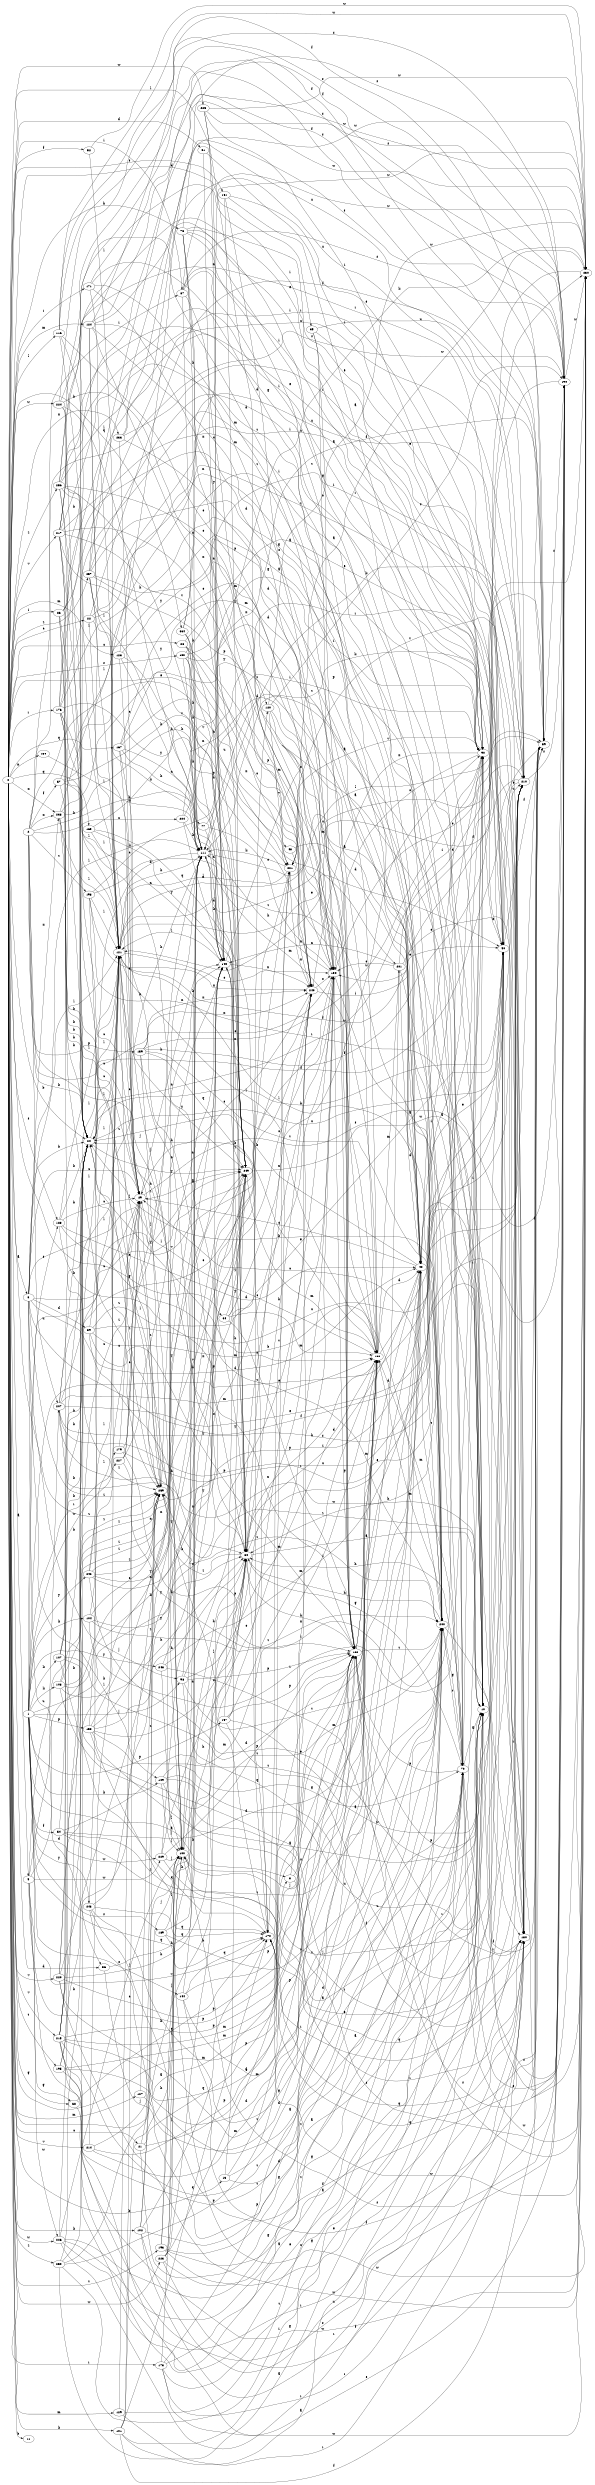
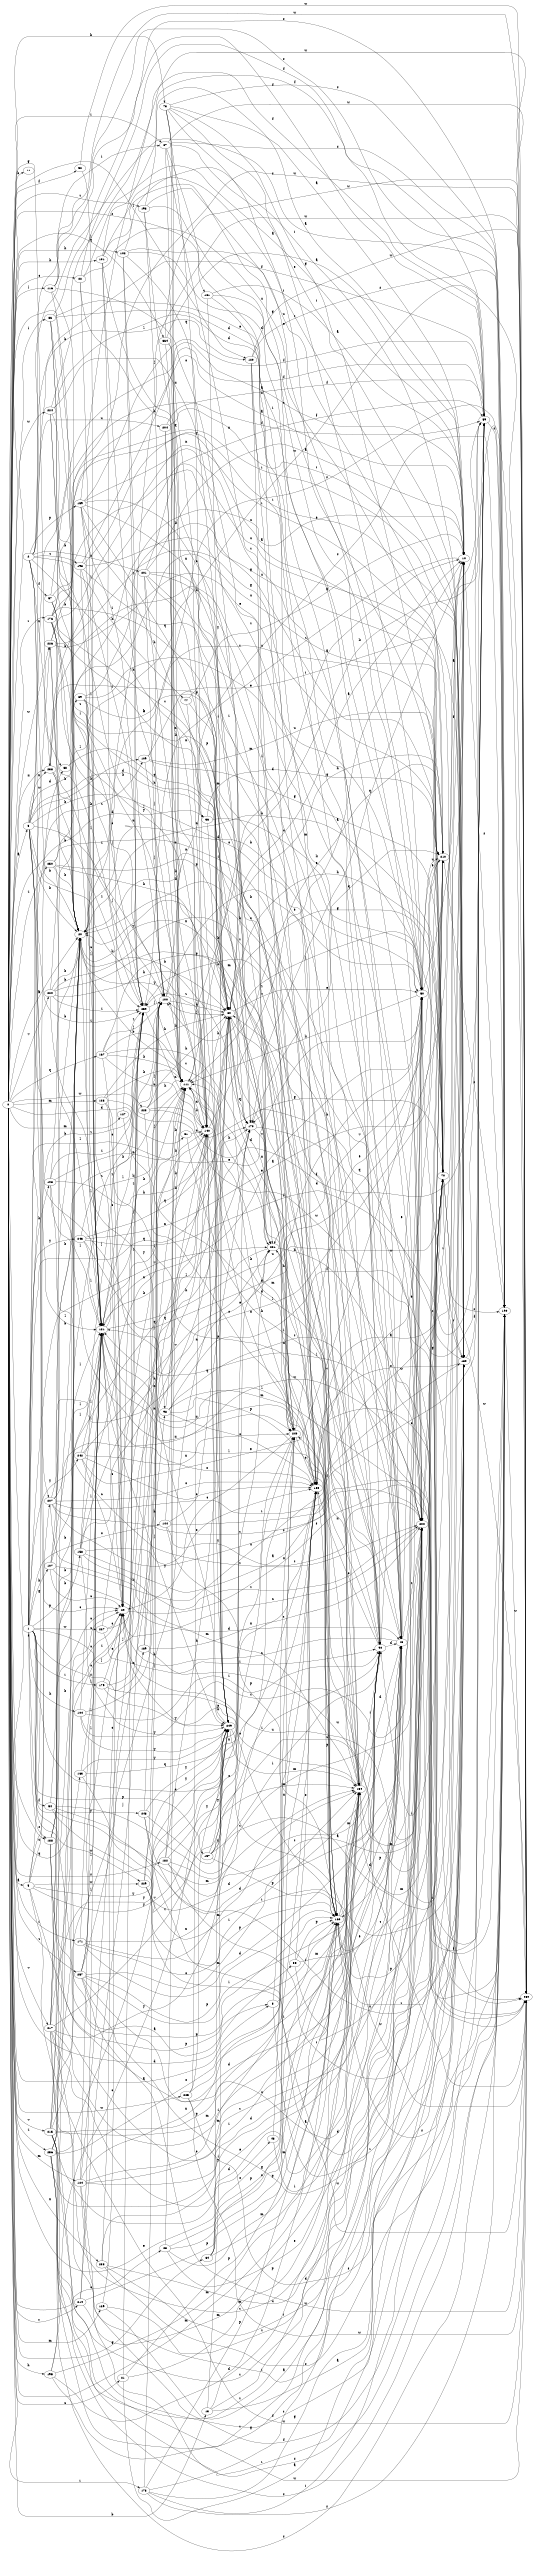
  strict digraph {
    rankdir=LR
    0
    3
    5
    8
    11
    13
    20
    21
    22
    28
    31
    35
    36
    48
    52
    64
    68
    73
    86
    87
    101
    102
    116
    120
    123
    124
    127
    129
    130
-   139
    163
    n32 [label=664]
    167
    171
    173
    176
    181
    182
    188
    193
    195
    214
    215
    217
    220
    223
    224
    225
    226
    233
    238
    250
    256
    257
    259
    98
    109
    59
    29
    39
    40
    111
    121
    249
    221
    229
    207
    160
    230
    180
    240
    10
    210
    80
    50
    150
    140
    90
    70
    170
    190
    200
    100
    1
    54
    104
    107
    108
    144
    157
    158
    179
    189
    227
    242
    243
    248
    2
    57
    77
    159
    198
    201
    204
    0 -> 3 [label=a]
    0 -> 5 [label=a]
    0 -> 8 [label=a]
    0 -> 11 [label=b]
    0 -> 13 [label=b]
    0 -> 20 [label=b]
    0 -> 21 [label=c]
    0 -> 22 [label=c]
    0 -> 28 [label=c]
    0 -> 31 [label=d]
    0 -> 35 [label=d]
    0 -> 36 [label=d]
    0 -> 48 [label=e]
    0 -> 52 [label=f]
    0 -> 64 [label=g]
    0 -> 68 [label=g]
    0 -> 73 [label=h]
    0 -> 86 [label=i]
    0 -> 87 [label=i]
    0 -> 101 [label=k]
    0 -> 102 [label=k]
    0 -> 116 [label=l]
    0 -> 120 [label=l]
    0 -> 123 [label=m]
    0 -> 124 [label=m]
    0 -> 127 [label=m]
    0 -> 129 [label=m]
    0 -> 130 [label=m]
-   0 -> 139 [label=n]
    0 -> 163 [label=q]
    0 -> n32 [label=q]
    0 -> 167 [label=q]
    0 -> 171 [label=r]
    0 -> 173 [label=r]
    0 -> 176 [label=r]
    0 -> 181 [label=s]
    0 -> 182 [label=s]
    0 -> 188 [label=s]
    0 -> 193 [label=t]
-   0 -> 195 [label=t]
+   0 -> 195 [label=h]
    0 -> 214 [label=v]
    0 -> 215 [label=v]
    0 -> 217 [label=v]
    0 -> 220 [label=v]
    0 -> 223 [label=w]
    0 -> 224 [label=w]
    0 -> 225 [label=w]
    0 -> 226 [label=w]
    0 -> 233 [label=x]
    0 -> 238 [label=x]
    0 -> 250 [label=z]
    0 -> 256 [label=z]
    0 -> 257 [label=z]
    0 -> 259 [label=z]
    3 -> 20 [label=b]
    3 -> 36 [label=d]
    3 -> 120 [label=l]
    3 -> 238 [label=x]
    3 -> 259 [label=z]
    3 -> 98 [label=j]
    3 -> 109 [label=k]
    3 -> 59 [label=f]
    3 -> 29 [label=c]
    3 -> 39 [label=d]
    3 -> 40 [label=d]
    3 -> 111 [label=k]
    3 -> 121 [label=l]
    3 -> 249 [label=y]
    5 -> 68 [label=g]
    5 -> 259 [label=z]
    5 -> 249 [label=y]
    5 -> 221 [label=v]
    5 -> 229 [label=w]
    5 -> 207 [label=u]
    5 -> 160 [label=p]
    5 -> 230 [label=w]
    8 -> 130 [label=m]
    8 -> 180 [label=r]
    8 -> 240 [label=x]
    13 -> 40 [label=d]
    13 -> 249 [label=y]
    13 -> 160 [label=p]
    13 -> 10 [label=a]
    20 -> 121 [label=l]
    20 -> 249 [label=y]
    20 -> 230 [label=w]
    20 -> 240 [label=x]
    20 -> 210 [label=u]
    21 -> 130 [label=m]
    21 -> 259 [label=z]
    21 -> 160 [label=p]
    21 -> 10 [label=a]
    22 -> 59 [label=f]
    22 -> 121 [label=l]
    22 -> 10 [label=a]
    22 -> 210 [label=u]
    22 -> 80 [label=h]
    28 -> 130 [label=m]
    28 -> 111 [label=k]
    28 -> 160 [label=p]
    28 -> 50 [label=e]
    28 -> 150 [label=o]
    31 -> 140 [label=n]
    31 -> 90 [label=i]
    35 -> 160 [label=p]
    35 -> 210 [label=u]
    35 -> 50 [label=e]
    35 -> 150 [label=o]
    36 -> 80 [label=h]
+   36 -> 50 [label=e]
    36 -> 70 [label=g]
    48 -> 40 [label=d]
    48 -> 240 [label=x]
    52 -> 121 [label=l]
    52 -> 230 [label=w]
    64 -> 130 [label=m]
    64 -> 249 [label=y]
    64 -> 160 [label=p]
    64 -> 150 [label=o]
    64 -> 90 [label=i]
    68 -> 210 [label=u]
    68 -> 170 [label=q]
    73 -> 111 [label=k]
    73 -> 249 [label=y]
    73 -> 10 [label=a]
    73 -> 50 [label=e]
    73 -> 140 [label=n]
    73 -> 70 [label=g]
    73 -> 190 [label=s]
    73 -> 200 [label=t]
    86 -> 20 [label=b]
    86 -> 259 [label=z]
    86 -> 29 [label=c]
    86 -> 40 [label=d]
    86 -> 50 [label=e]
    86 -> 190 [label=s]
    87 -> 111 [label=k]
    87 -> 230 [label=w]
    87 -> 180 [label=r]
    87 -> 240 [label=x]
    87 -> 90 [label=i]
    87 -> 190 [label=s]
    101 -> 59 [label=f]
    101 -> 29 [label=c]
    101 -> 111 [label=k]
    101 -> 180 [label=r]
    101 -> 70 [label=g]
    101 -> 170 [label=q]
    102 -> 259 [label=z]
    102 -> 40 [label=d]
    102 -> 180 [label=r]
    102 -> 210 [label=u]
    102 -> 170 [label=q]
    102 -> 100 [label=j]
    116 -> 20 [label=b]
    116 -> 59 [label=f]
    116 -> 121 [label=l]
    116 -> 230 [label=w]
    116 -> 150 [label=o]
    116 -> 190 [label=s]
    120 -> 130 [label=m]
    120 -> 221 [label=v]
    120 -> 230 [label=w]
    120 -> 150 [label=o]
    120 -> 190 [label=s]
    123 -> 29 [label=c]
    123 -> 111 [label=k]
    123 -> 160 [label=p]
    123 -> 230 [label=w]
    123 -> 80 [label=h]
    124 -> 130 [label=m]
    124 -> 59 [label=f]
    124 -> 121 [label=l]
    124 -> 240 [label=x]
    124 -> 150 [label=o]
    124 -> 90 [label=i]
    124 -> 190 [label=s]
    124 -> 100 [label=j]
    127 -> 259 [label=z]
    127 -> 40 [label=d]
    129 -> 29 [label=c]
    129 -> 10 [label=a]
    129 -> 200 [label=t]
    130 -> 20 [label=b]
    130 -> 29 [label=c]
    130 -> 40 [label=d]
    130 -> 121 [label=l]
    130 -> 80 [label=h]
    130 -> 90 [label=i]
-   139 -> 111 [label=k]
    163 -> 40 [label=d]
    163 -> 121 [label=l]
    163 -> 249 [label=y]
    163 -> 170 [label=q]
    n32 -> 111 [label=k]
    n32 -> 230 [label=w]
    n32 -> 10 [label=a]
    n32 -> 80 [label=h]
    n32 -> 140 [label=n]
    167 -> 130 [label=m]
    167 -> 29 [label=c]
    167 -> 40 [label=d]
    167 -> 111 [label=k]
    167 -> 221 [label=v]
    167 -> 140 [label=n]
    167 -> 100 [label=j]
    171 -> 130 [label=m]
    171 -> 40 [label=d]
    171 -> 121 [label=l]
    171 -> 240 [label=x]
    171 -> 90 [label=i]
    173 -> 160 [label=p]
    173 -> 180 [label=r]
    173 -> 70 [label=g]
    173 -> 190 [label=s]
    173 -> 200 [label=t]
    173 -> 100 [label=j]
    176 -> 20 [label=b]
    176 -> 259 [label=z]
    176 -> 249 [label=y]
    176 -> 230 [label=w]
    176 -> 210 [label=u]
    176 -> 80 [label=h]
    176 -> 90 [label=i]
    176 -> 70 [label=g]
    176 -> 100 [label=j]
    181 -> 249 [label=y]
    181 -> 10 [label=a]
    181 -> 50 [label=e]
    181 -> 150 [label=o]
    182 -> 111 [label=k]
    182 -> 180 [label=r]
    182 -> 240 [label=x]
    182 -> 80 [label=h]
    182 -> 90 [label=i]
    182 -> 200 [label=t]
    188 -> 20 [label=b]
    188 -> 29 [label=c]
    188 -> 40 [label=d]
    188 -> 121 [label=l]
    188 -> 160 [label=p]
    188 -> 200 [label=t]
    193 -> 10 [label=a]
    193 -> 50 [label=e]
    193 -> 140 [label=n]
    193 -> 200 [label=t]
    193 -> 100 [label=j]
    195 -> 20 [label=b]
    195 -> 130 [label=m]
    195 -> 40 [label=d]
    195 -> 249 [label=y]
    195 -> 200 [label=t]
    214 -> 130 [label=m]
    214 -> 121 [label=l]
    214 -> 160 [label=p]
    214 -> 100 [label=j]
    215 -> 20 [label=b]
    215 -> 130 [label=m]
    215 -> 259 [label=z]
    215 -> 29 [label=c]
    215 -> 40 [label=d]
    215 -> 160 [label=p]
    215 -> 230 [label=w]
    215 -> 180 [label=r]
    215 -> 140 [label=n]
    215 -> 190 [label=s]
    215 -> 200 [label=t]
    217 -> 20 [label=b]
    217 -> 259 [label=z]
    217 -> 59 [label=f]
    217 -> 29 [label=c]
    217 -> 249 [label=y]
    217 -> 221 [label=v]
    217 -> 180 [label=r]
    217 -> 50 [label=e]
    217 -> 150 [label=o]
    217 -> 90 [label=i]
    217 -> 200 [label=t]
    220 -> 20 [label=b]
    220 -> 259 [label=z]
    220 -> 249 [label=y]
    220 -> 160 [label=p]
    220 -> 230 [label=w]
    220 -> 80 [label=h]
    220 -> 200 [label=t]
    223 -> 59 [label=f]
    223 -> 111 [label=k]
    223 -> 80 [label=h]
    223 -> 150 [label=o]
    223 -> 70 [label=g]
    223 -> 100 [label=j]
    224 -> 20 [label=b]
    224 -> 59 [label=f]
    224 -> 40 [label=d]
    224 -> 111 [label=k]
    224 -> 121 [label=l]
    224 -> 240 [label=x]
    225 -> 249 [label=y]
    225 -> 230 [label=w]
    225 -> 140 [label=n]
    225 -> 90 [label=i]
    225 -> 190 [label=s]
    226 -> 20 [label=b]
    226 -> 180 [label=r]
    226 -> 10 [label=a]
    226 -> 50 [label=e]
    226 -> 70 [label=g]
    226 -> 100 [label=j]
    233 -> 29 [label=c]
    233 -> 40 [label=d]
    233 -> 180 [label=r]
    233 -> 210 [label=u]
    233 -> 190 [label=s]
    238 -> 20 [label=b]
    238 -> 259 [label=z]
    238 -> 121 [label=l]
    238 -> 160 [label=p]
    238 -> 210 [label=u]
    238 -> 200 [label=t]
    250 -> 20 [label=b]
    250 -> 121 [label=l]
    250 -> 160 [label=p]
    250 -> 10 [label=a]
    250 -> 80 [label=h]
    250 -> 90 [label=i]
    256 -> 20 [label=b]
    256 -> 29 [label=c]
    256 -> 121 [label=l]
    256 -> 249 [label=y]
    256 -> 150 [label=o]
    256 -> 90 [label=i]
    256 -> 70 [label=g]
    256 -> 190 [label=s]
    256 -> 200 [label=t]
    257 -> 130 [label=m]
    257 -> 111 [label=k]
    257 -> 121 [label=l]
    257 -> 160 [label=p]
    257 -> 230 [label=w]
    257 -> 210 [label=u]
    257 -> 80 [label=h]
    257 -> 90 [label=i]
    257 -> 70 [label=g]
    259 -> 121 [label=l]
    259 -> 140 [label=n]
    259 -> 100 [label=j]
    98 -> 130 [label=m]
    98 -> 59 [label=f]
    98 -> 111 [label=k]
    98 -> 160 [label=p]
    98 -> 150 [label=o]
    98 -> 200 [label=t]
    109 -> 180 [label=r]
    109 -> 210 [label=u]
    109 -> 70 [label=g]
    109 -> 190 [label=s]
    109 -> 100 [label=j]
    59 -> 170 [label=q]
    59 -> 190 [label=s]
    29 -> 259 [label=z]
    29 -> 249 [label=y]
    29 -> 140 [label=n]
    29 -> 190 [label=s]
    39 -> 130 [label=m]
    39 -> 121 [label=l]
    39 -> 160 [label=p]
    39 -> 210 [label=u]
    39 -> 80 [label=h]
    39 -> 50 [label=e]
    40 -> 20 [label=b]
    40 -> 29 [label=c]
    40 -> 180 [label=r]
    40 -> 50 [label=e]
    40 -> 200 [label=t]
    111 -> 20 [label=b]
    111 -> 130 [label=m]
    111 -> 10 [label=a]
    111 -> 140 [label=n]
    121 -> 29 [label=c]
    121 -> 111 [label=k]
    121 -> 249 [label=y]
    121 -> 240 [label=x]
    121 -> 210 [label=u]
    121 -> 50 [label=e]
    121 -> 150 [label=o]
    121 -> 100 [label=j]
    249 -> 130 [label=m]
    249 -> 230 [label=w]
    249 -> 140 [label=n]
    221 -> 111 [label=k]
    221 -> 121 [label=l]
    221 -> 230 [label=w]
    221 -> 240 [label=x]
    229 -> 249 [label=y]
    229 -> 160 [label=p]
    229 -> 10 [label=a]
    229 -> 150 [label=o]
    229 -> 100 [label=j]
    207 -> 20 [label=b]
    207 -> 130 [label=m]
    207 -> 111 [label=k]
    207 -> 230 [label=w]
    207 -> 180 [label=r]
    207 -> 50 [label=e]
    207 -> 150 [label=o]
    207 -> 190 [label=s]
    207 -> 200 [label=t]
    160 -> 130 [label=m]
    160 -> 40 [label=d]
    160 -> 180 [label=r]
    160 -> 80 [label=h]
    160 -> 190 [label=s]
    160 -> 200 [label=t]
    230 -> 111 [label=k]
    230 -> 121 [label=l]
    180 -> 59 [label=f]
    180 -> 150 [label=o]
    180 -> 170 [label=q]
    240 -> 29 [label=c]
    240 -> 80 [label=h]
    240 -> 50 [label=e]
    240 -> 150 [label=o]
    10 -> 259 [label=z]
    10 -> 190 [label=s]
    210 -> 111 [label=k]
    210 -> 121 [label=l]
    210 -> 221 [label=v]
    210 -> 80 [label=h]
    210 -> 50 [label=e]
    210 -> 170 [label=q]
    210 -> 190 [label=s]
    80 -> 259 [label=z]
    80 -> 40 [label=d]
    80 -> 240 [label=x]
    80 -> 10 [label=a]
    80 -> 50 [label=e]
    80 -> 70 [label=g]
    80 -> 170 [label=q]
    80 -> 100 [label=j]
    50 -> 20 [label=b]
    50 -> 59 [label=f]
    50 -> 111 [label=k]
    50 -> 160 [label=p]
    50 -> 180 [label=r]
    50 -> 210 [label=u]
    150 -> 111 [label=k]
    150 -> 160 [label=p]
    150 -> 10 [label=a]
    140 -> 111 [label=k]
    140 -> 121 [label=l]
    140 -> 249 [label=y]
    140 -> 240 [label=x]
    140 -> 10 [label=a]
    140 -> 80 [label=h]
    90 -> 259 [label=z]
    90 -> 40 [label=d]
    90 -> 221 [label=v]
    90 -> 240 [label=x]
    90 -> 50 [label=e]
    90 -> 150 [label=o]
    70 -> 20 [label=b]
    70 -> 130 [label=m]
    70 -> 160 [label=p]
    70 -> 230 [label=w]
    70 -> 180 [label=r]
    70 -> 10 [label=a]
    70 -> 80 [label=h]
    70 -> 90 [label=i]
    70 -> 190 [label=s]
    70 -> 200 [label=t]
    70 -> 100 [label=j]
    170 -> 20 [label=b]
    170 -> 221 [label=v]
    170 -> 230 [label=w]
    190 -> 230 [label=w]
    190 -> 150 [label=o]
    200 -> 20 [label=b]
    200 -> 130 [label=m]
    200 -> 59 [label=f]
    200 -> 29 [label=c]
    200 -> 121 [label=l]
    200 -> 80 [label=h]
    200 -> 70 [label=g]
    100 -> 111 [label=k]
    100 -> 80 [label=h]
    100 -> 50 [label=e]
    100 -> 190 [label=s]
    1 -> 8 [label=a]
    1 -> 188 [label=s]
    1 -> 226 [label=w]
    1 -> 98 [label=j]
    1 -> 109 [label=k]
    1 -> 221 [label=v]
    1 -> 229 [label=w]
    1 -> 50 [label=e]
    1 -> 150 [label=o]
    1 -> 170 [label=q]
    1 -> 54 [label=f]
    1 -> 104 [label=k]
    1 -> 107 [label=k]
    1 -> 108 [label=k]
    1 -> 144 [label=o]
    1 -> 157 [label=p]
    1 -> 158 [label=p]
    1 -> 179 [label=r]
    1 -> 189 [label=s]
    1 -> 227 [label=w]
    1 -> 242 [label=y]
    1 -> 243 [label=y]
    1 -> 248 [label=y]
    54 -> 20 [label=b]
    54 -> 130 [label=m]
    54 -> 40 [label=d]
    54 -> 180 [label=r]
    54 -> 200 [label=t]
    104 -> 121 [label=l]
    104 -> 249 [label=y]
    104 -> 80 [label=h]
    104 -> 90 [label=i]
    104 -> 200 [label=t]
    107 -> 20 [label=b]
    107 -> 29 [label=c]
    107 -> 40 [label=d]
    107 -> 121 [label=l]
    107 -> 210 [label=u]
    107 -> 170 [label=q]
    108 -> 20 [label=b]
    108 -> 259 [label=z]
    108 -> 240 [label=x]
    108 -> 80 [label=h]
    108 -> 140 [label=n]
    108 -> 200 [label=t]
    144 -> 59 [label=f]
    144 -> 111 [label=k]
    144 -> 160 [label=p]
    144 -> 170 [label=q]
    144 -> 200 [label=t]
    157 -> 130 [label=m]
    157 -> 249 [label=y]
    157 -> 160 [label=p]
    157 -> 240 [label=x]
    157 -> 10 [label=a]
    157 -> 210 [label=u]
    158 -> 121 [label=l]
    158 -> 249 [label=y]
    158 -> 10 [label=a]
    158 -> 80 [label=h]
    158 -> 150 [label=o]
    158 -> 140 [label=n]
    158 -> 170 [label=q]
    158 -> 200 [label=t]
    179 -> 29 [label=c]
    179 -> 160 [label=p]
    179 -> 210 [label=u]
    179 -> 140 [label=n]
    189 -> 230 [label=w]
    189 -> 80 [label=h]
    189 -> 200 [label=t]
    189 -> 100 [label=j]
    227 -> 29 [label=c]
    227 -> 111 [label=k]
    227 -> 140 [label=n]
    227 -> 90 [label=i]
    242 -> 259 [label=z]
    242 -> 29 [label=c]
    242 -> 121 [label=l]
    242 -> 221 [label=v]
    242 -> 240 [label=x]
    242 -> 50 [label=e]
    242 -> 150 [label=o]
    243 -> 59 [label=f]
    243 -> 111 [label=k]
    243 -> 121 [label=l]
    243 -> 10 [label=a]
    243 -> 70 [label=g]
    243 -> 170 [label=q]
    248 -> 249 [label=y]
    248 -> 230 [label=w]
+   248 -> 180 [label=r]
    248 -> 90 [label=i]
    248 -> 100 [label=j]
    2 -> 20 [label=b]
    2 -> 87 [label=i]
    2 -> 238 [label=x]
    2 -> 59 [label=f]
    2 -> 207 [label=u]
    2 -> 80 [label=h]
    2 -> 190 [label=s]
    2 -> 57 [label=f]
    2 -> 77 [label=h]
    2 -> 159 [label=p]
    2 -> 198 [label=t]
    2 -> 201 [label=u]
    2 -> 204 [label=u]
    57 -> 20 [label=b]
    57 -> 221 [label=v]
    57 -> 180 [label=r]
    57 -> 10 [label=a]
    57 -> 140 [label=n]
    77 -> 10 [label=a]
    77 -> 150 [label=o]
    77 -> 140 [label=n]
    159 -> 259 [label=z]
    159 -> 59 [label=f]
+   159 -> 121 [label=l]
    159 -> 230 [label=w]
    159 -> 240 [label=x]
    159 -> 80 [label=h]
    159 -> 150 [label=o]
    159 -> 170 [label=q]
    159 -> 200 [label=t]
    198 -> 259 [label=z]
    198 -> 59 [label=f]
    198 -> 121 [label=l]
    198 -> 180 [label=r]
    198 -> 90 [label=i]
    198 -> 200 [label=t]
-   130 -> 201 [label=m]
+   201 -> 130 [label=m]
    201 -> 59 [label=f]
    201 -> 40 [label=d]
    201 -> 10 [label=a]
    201 -> 150 [label=o]
    201 -> 140 [label=n]
    201 -> 90 [label=i]
    201 -> 100 [label=j]
    204 -> 59 [label=f]
    204 -> 111 [label=k]
    204 -> 180 [label=r]
    204 -> 140 [label=n]
  }
